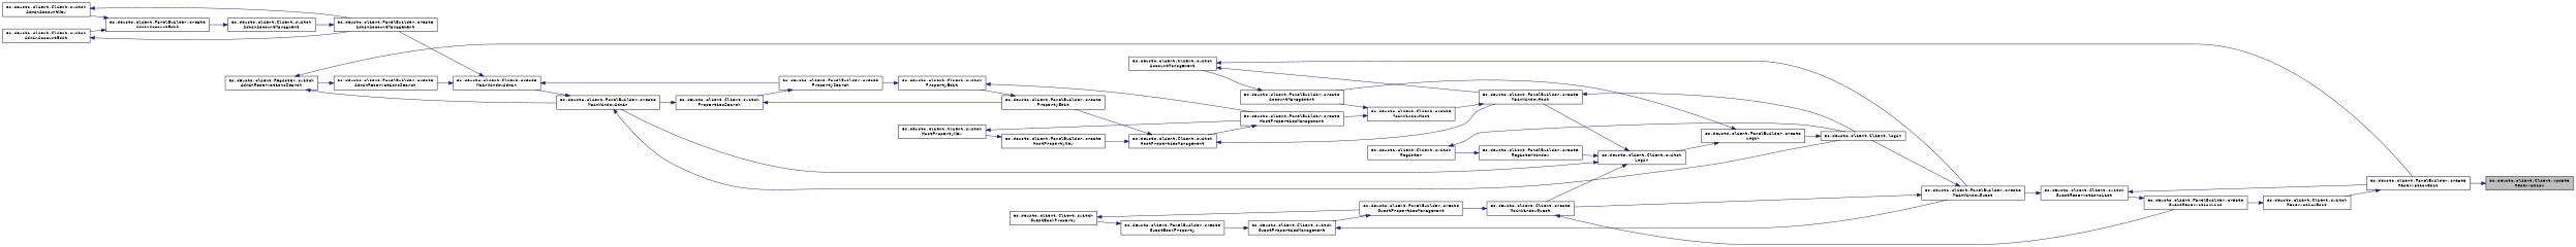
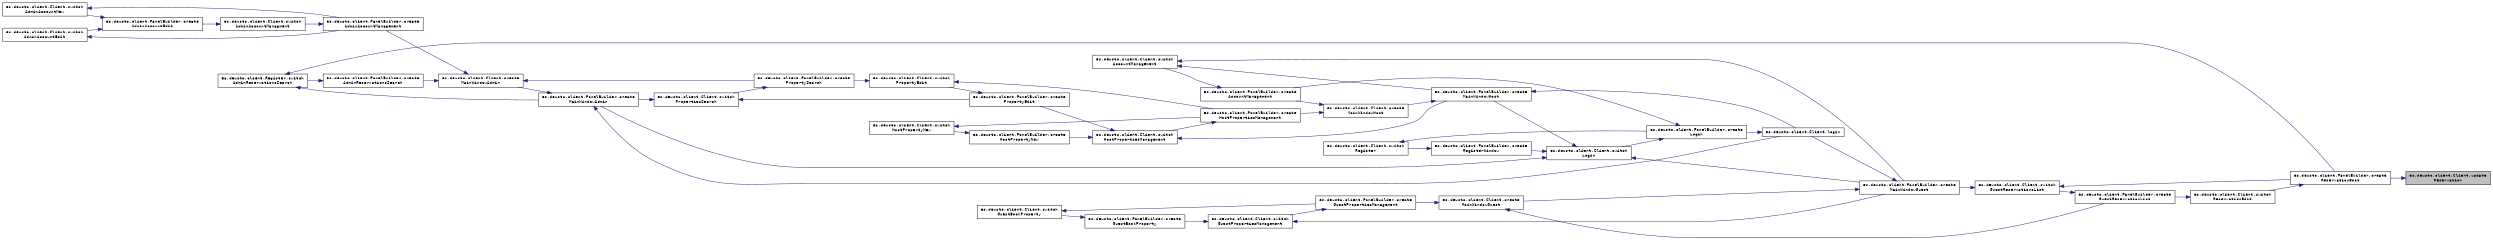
  digraph {
    fontname="DejaVu Sans Mono"
    rankdir=RL
    node [color=black fillcolor=white fontname="DejaVu Sans Mono" fontsize=10 shape=record style=filled]
    edge [color=midnightblue dir=back fontname="DejaVu Sans Mono" fontsize=10 labelfontname=Helvetica labelfontsize=10 style=solid]
    n1 [fillcolor=grey75 fontcolor=black height=0.2 label="es.deusto.client.Client.update\lReservation" width=0.4]
    n2 [height=0.2 label="es.deusto.client.PanelBuilder.create\lReservationEdit" width=0.4]
    n3 [height=0.2 label="es.deusto.client.Client.switch\lReservationEdit" width=0.4]
    n4 [height=0.2 label="es.deusto.client.PanelBuilder.create\lGuestReservationList" width=0.4]
    n5 [height=0.2 label="es.deusto.client.Client.switch\lGuestReservationsList" width=0.4]
    n6 [height=0.2 label="es.deusto.client.PanelBuilder.create\lAdminReservationsSearch" width=0.4]
    n7 [height=0.2 label="es.deusto.client.Register.switch\lAdminReservationsSearch" width=0.4]
    n8 [height=0.2 label="es.deusto.client.PanelBuilder.create\lMainWindowGuest" width=0.4]
    n9 [height=0.2 label="es.deusto.client.Client.login" width=0.4]
    n10 [height=0.2 label="es.deusto.client.Client.create\lMainWindowGuest" width=0.4]
    n11 [height=0.2 label="es.deusto.client.PanelBuilder.create\lLogin" width=0.4]
    n12 [height=0.2 label="es.deusto.client.PanelBuilder.create\lGuestPropertiesManagement" width=0.4]
    n13 [height=0.2 label="es.deusto.client.Client.switch\lLogin" width=0.4]
    n14 [height=0.2 label="es.deusto.client.PanelBuilder.create\lAccountManagement" width=0.4]
    n15 [height=0.2 label="es.deusto.client.PanelBuilder.create\lRegisterWindow" width=0.4]
    n16 [height=0.2 label="es.deusto.client.PanelBuilder.create\lMainWindowAdmin" width=0.4]
    n17 [height=0.2 label="es.deusto.client.PanelBuilder.create\lMainWindowHost" width=0.4]
    n18 [height=0.2 label="es.deusto.client.Client.switch\lRegister" width=0.4]
    n19 [height=0.2 label="es.deusto.client.Client.create\lMainWindowAdmin" width=0.4]
    n20 [height=0.2 label="es.deusto.client.Client.create\lMainWindowHost" width=0.4]
    n21 [height=0.2 label="es.deusto.client.PanelBuilder.create\lPropertySearch" width=0.4]
    n22 [height=0.2 label="es.deusto.client.PanelBuilder.create\lAdminAccountManagement" width=0.4]
    n23 [height=0.2 label="es.deusto.client.Client.switch\lPropertiesSearch" width=0.4]
    n24 [height=0.2 label="es.deusto.client.Client.switch\lAdminAccountManagment" width=0.4]
    n25 [height=0.2 label="es.deusto.client.PanelBuilder.create\lPropertyEdit" width=0.4]
    n26 [height=0.2 label="es.deusto.client.Client.switch\lPropertyEdit" width=0.4]
    n27 [height=0.2 label="es.deusto.client.PanelBuilder.create\lHostPropertiesManagement" width=0.4]
    n28 [height=0.2 label="es.deusto.client.Client.switch\lHostPropertiesManagement" width=0.4]
    n29 [height=0.2 label="es.deusto.client.PanelBuilder.create\lHostPropertyNew" width=0.4]
    n30 [height=0.2 label="es.deusto.client.Client.switch\lHostPropertyNew" width=0.4]
    n31 [height=0.2 label="es.deusto.client.Client.switch\lAccountManagement" width=0.4]
    n32 [height=0.2 label="es.deusto.client.PanelBuilder.create\lAdminAccountEdit" width=0.4]
    n33 [height=0.2 label="es.deusto.client.Client.switch\lAdminAccountEdit" width=0.4]
    n34 [height=0.2 label="es.deusto.client.Client.switch\lAdminAccountNew" width=0.4]
    n35 [height=0.2 label="es.deusto.client.Client.switch\lGuestPropertiesManagement" width=0.4]
    n36 [height=0.2 label="es.deusto.client.PanelBuilder.create\lGuestBookProperty" width=0.4]
    n37 [height=0.2 label="es.deusto.client.Client.switch\lGuestBookProperty" width=0.4]
    n1 -> n2
    n2 -> n3
    n3 -> n4
    n4 -> n5
    n5 -> n2
    n5 -> n8
    n6 -> n7
    n7 -> n2
    n7 -> n16
    n8 -> n9
    n8 -> n10
    n9 -> n11
    n10 -> n4
    n10 -> n12
    n11 -> n13
    n11 -> n14
    n12 -> n35
-   n13 -> n10
+   n13 -> n8
    n13 -> n15
    n13 -> n16
    n13 -> n17
    n14 -> n31
    n15 -> n18
    n16 -> n9
    n16 -> n19
    n17 -> n9
    n17 -> n20
-   n18 -> n9
+   n18 -> n11
    n19 -> n6
    n19 -> n21
    n19 -> n22
    n20 -> n14
    n20 -> n27
    n21 -> n23
    n22 -> n24
    n23 -> n16
    n23 -> n25
    n24 -> n32
    n25 -> n26
    n26 -> n21
    n26 -> n27
    n27 -> n28
    n28 -> n17
    n28 -> n25
    n28 -> n29
    n29 -> n30
    n30 -> n27
    n31 -> n8
    n31 -> n17
    n32 -> n33
    n32 -> n34
    n33 -> n22
    n34 -> n22
    n35 -> n8
    n35 -> n36
    n36 -> n37
    n37 -> n12
  }
